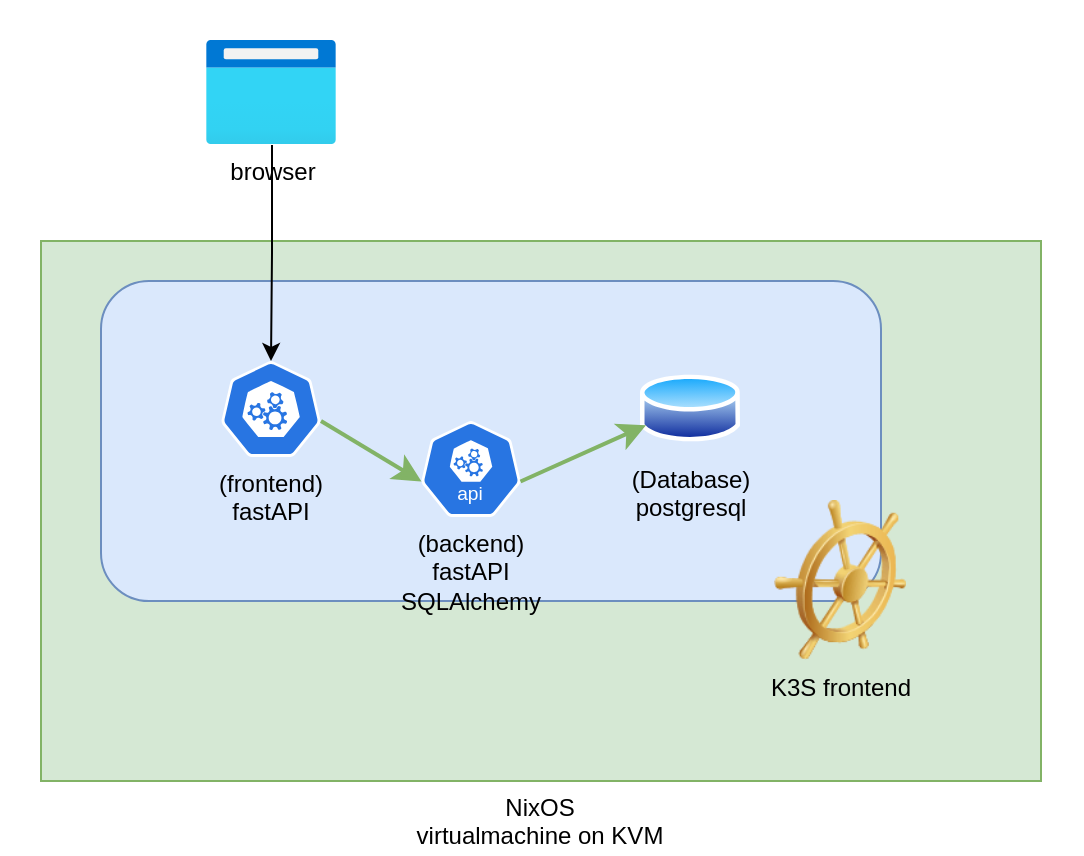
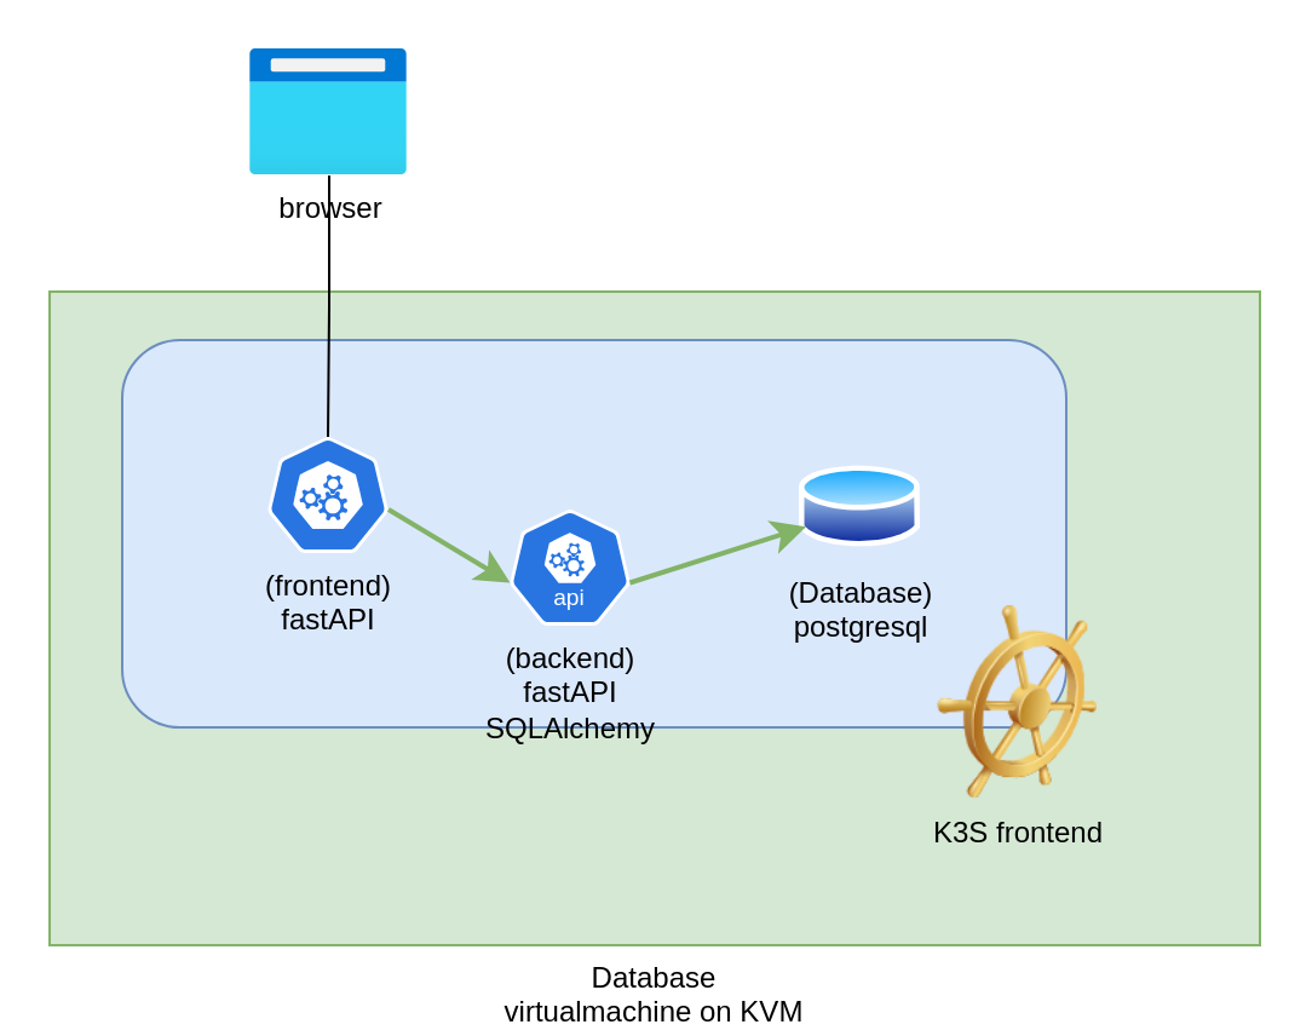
  <mxCell id="0" />
  <mxCell id="1" parent="0" />
- <mxCell id="2" value="NixOS&lt;br&gt;virtualmachine on KVM" style="rounded=0;whiteSpace=wrap;html=1;fillColor=#d5e8d4;strokeColor=#82b366;labelPosition=center;verticalLabelPosition=bottom;align=center;verticalAlign=top;" vertex="1" parent="1"><mxGeometry x="20" y="120" width="500" height="270" as="geometry" /></mxCell>
+ <mxCell id="2" value="Database&lt;br&gt;virtualmachine on KVM" style="rounded=0;whiteSpace=wrap;html=1;fillColor=#d5e8d4;strokeColor=#82b366;labelPosition=center;verticalLabelPosition=bottom;align=center;verticalAlign=top;" vertex="1" parent="1"><mxGeometry x="20" y="120" width="500" height="270" as="geometry" /></mxCell>
  <mxCell id="3" value="" style="rounded=1;whiteSpace=wrap;html=1;fillColor=#dae8fc;strokeColor=#6c8ebf;" vertex="1" parent="1"><mxGeometry x="50" y="140" width="390" height="160" as="geometry" /></mxCell>
- <mxCell id="4" value="(Database)&lt;br&gt;postgresql" style="image;aspect=fixed;perimeter=ellipsePerimeter;html=1;align=center;shadow=0;dashed=0;spacingTop=3;image=img/lib/active_directory/database.svg;labelBackgroundColor=none;" vertex="1" parent="1"><mxGeometry x="320" y="185.5" width="50" height="37" as="geometry" /></mxCell>
+ <mxCell id="4" value="(Database)&lt;br&gt;postgresql" style="image;aspect=fixed;perimeter=ellipsePerimeter;html=1;align=center;shadow=0;dashed=0;spacingTop=3;image=img/lib/active_directory/database.svg;labelBackgroundColor=none;" vertex="1" parent="1"><mxGeometry x="330" y="190.5" width="50" height="37" as="geometry" /></mxCell>
  <mxCell id="5" value="(backend)&lt;div&gt;fastAPI&lt;br&gt;SQLAlchemy&lt;/div&gt;" style="aspect=fixed;sketch=0;html=1;dashed=0;whitespace=wrap;verticalLabelPosition=bottom;verticalAlign=top;fillColor=#2875E2;strokeColor=#ffffff;points=[[0.005,0.63,0],[0.1,0.2,0],[0.9,0.2,0],[0.5,0,0],[0.995,0.63,0],[0.72,0.99,0],[0.5,1,0],[0.28,0.99,0]];shape=mxgraph.kubernetes.icon2;kubernetesLabel=1;prIcon=api" vertex="1" parent="1"><mxGeometry x="210" y="210" width="50" height="48" as="geometry" /></mxCell>
  <mxCell id="6" value="(frontend)&lt;br&gt;fastAPI" style="aspect=fixed;sketch=0;html=1;dashed=0;whitespace=wrap;verticalLabelPosition=bottom;verticalAlign=top;fillColor=#2875E2;strokeColor=#ffffff;points=[[0.005,0.63,0],[0.1,0.2,0],[0.9,0.2,0],[0.5,0,0],[0.995,0.63,0],[0.72,0.99,0],[0.5,1,0],[0.28,0.99,0]];shape=mxgraph.kubernetes.icon2;prIcon=api" vertex="1" parent="1"><mxGeometry x="110" y="180" width="50" height="48" as="geometry" /></mxCell>
  <mxCell id="7" value="K3S frontend" style="image;html=1;image=img/lib/clip_art/general/Ships_Wheel_128x128.png;labelBackgroundColor=none;" vertex="1" parent="1"><mxGeometry x="380" y="250" width="80" height="80" as="geometry" /></mxCell>
  <mxCell id="8" value="" style="endArrow=classic;html=1;rounded=0;fontSize=12;startSize=8;endSize=8;curved=1;exitX=0.995;exitY=0.63;exitDx=0;exitDy=0;exitPerimeter=0;entryX=0;entryY=0.75;entryDx=0;entryDy=0;fillColor=#d5e8d4;strokeColor=#82b366;strokeWidth=2;" edge="1" parent="1" source="5" target="4"><mxGeometry width="50" height="50" relative="1" as="geometry"><mxPoint x="170" y="320" as="sourcePoint" /><mxPoint x="310" y="210" as="targetPoint" /></mxGeometry></mxCell>
  <mxCell id="9" value="" style="endArrow=classic;html=1;rounded=0;fontSize=12;startSize=8;endSize=8;curved=1;entryX=0.005;entryY=0.63;entryDx=0;entryDy=0;entryPerimeter=0;fillColor=#d5e8d4;strokeColor=#82b366;strokeWidth=2;" edge="1" parent="1" target="5"><mxGeometry width="50" height="50" relative="1" as="geometry"><mxPoint x="160" y="210" as="sourcePoint" /><mxPoint x="210" y="160" as="targetPoint" /></mxGeometry></mxCell>
- <mxCell id="10" value="" style="edgeStyle=orthogonalEdgeStyle;rounded=0;orthogonalLoop=1;jettySize=auto;html=1;" edge="1" parent="1" source="11" target="6"><mxGeometry relative="1" as="geometry" /></mxCell>
+ <mxCell id="10" value="" style="edgeStyle=orthogonalEdgeStyle;rounded=0;orthogonalLoop=1;jettySize=auto;html=1;endArrow=none;" edge="1" parent="1" source="11" target="6"><mxGeometry relative="1" as="geometry" /></mxCell>
  <mxCell id="11" value="browser" style="image;aspect=fixed;html=1;points=[];align=center;fontSize=12;image=img/lib/azure2/general/Browser.svg;labelBackgroundColor=none;" vertex="1" parent="1"><mxGeometry x="103" y="20" width="65" height="52" as="geometry" /></mxCell>
